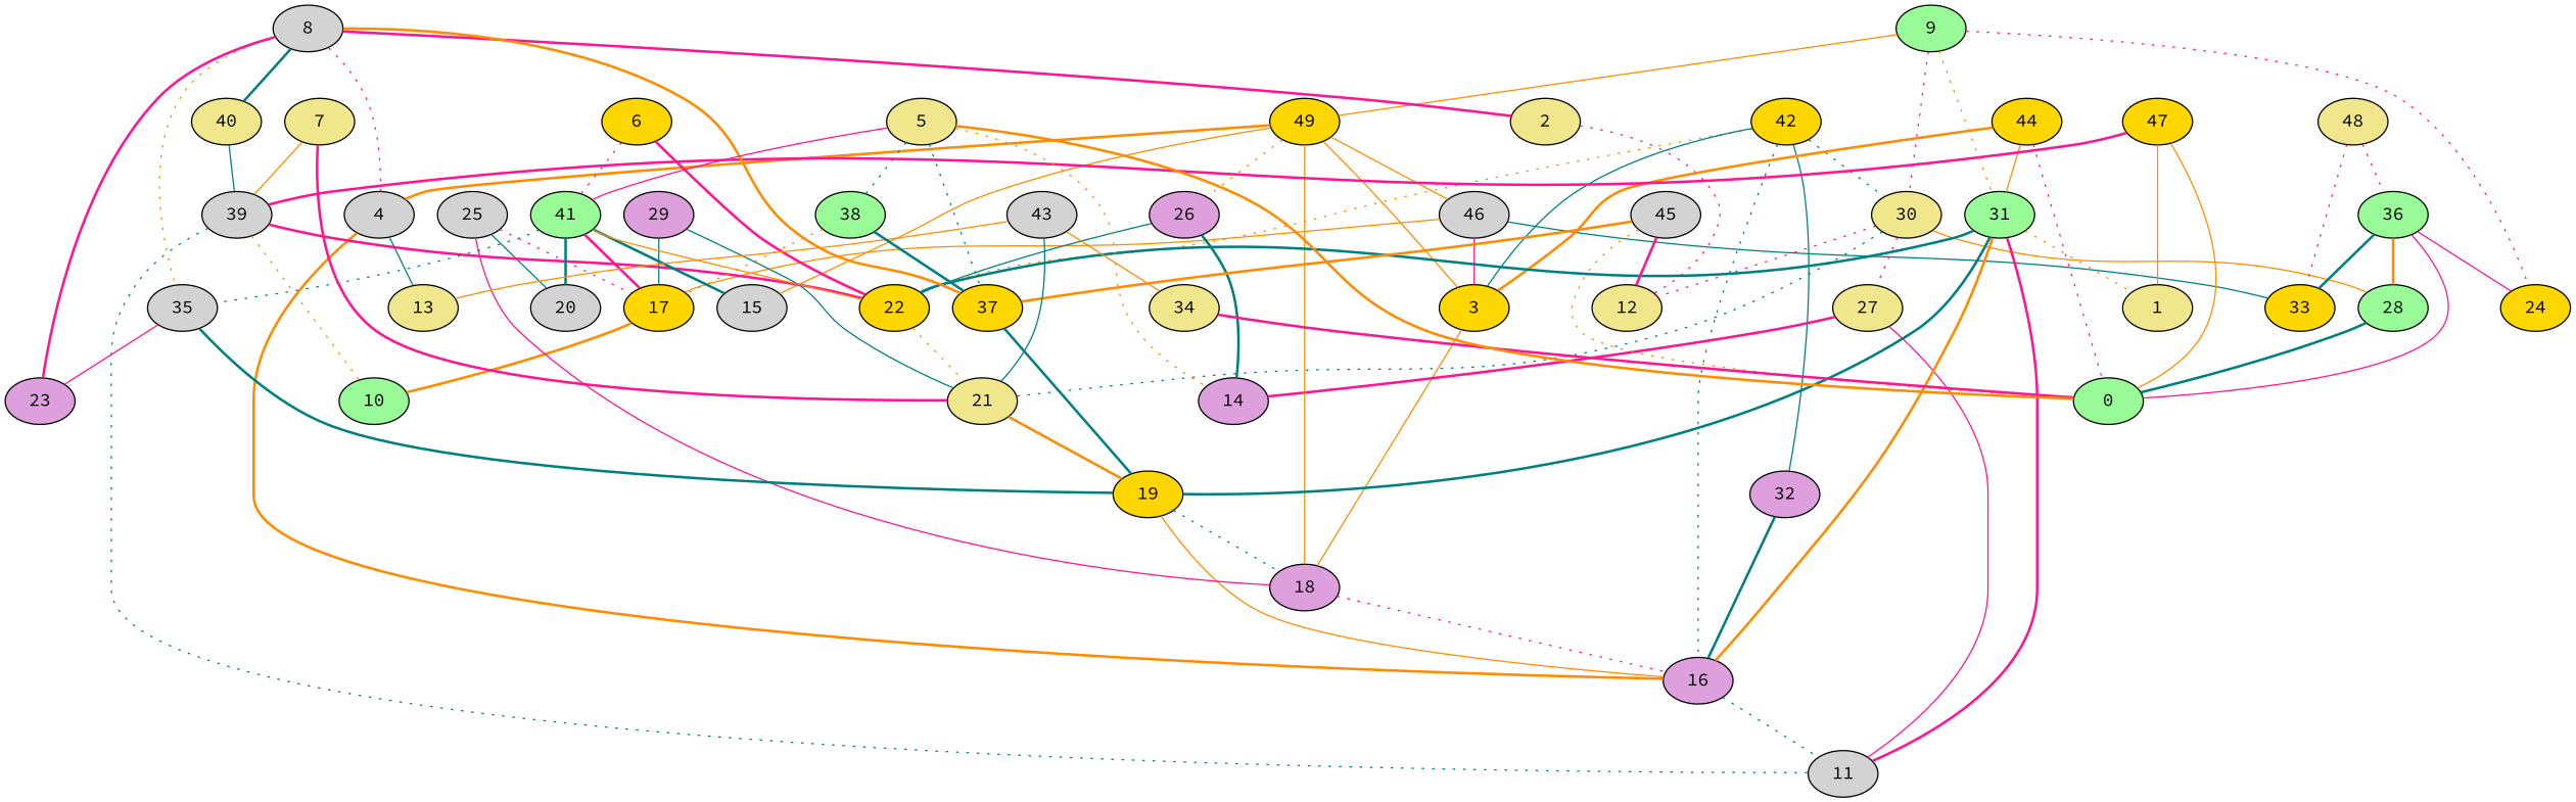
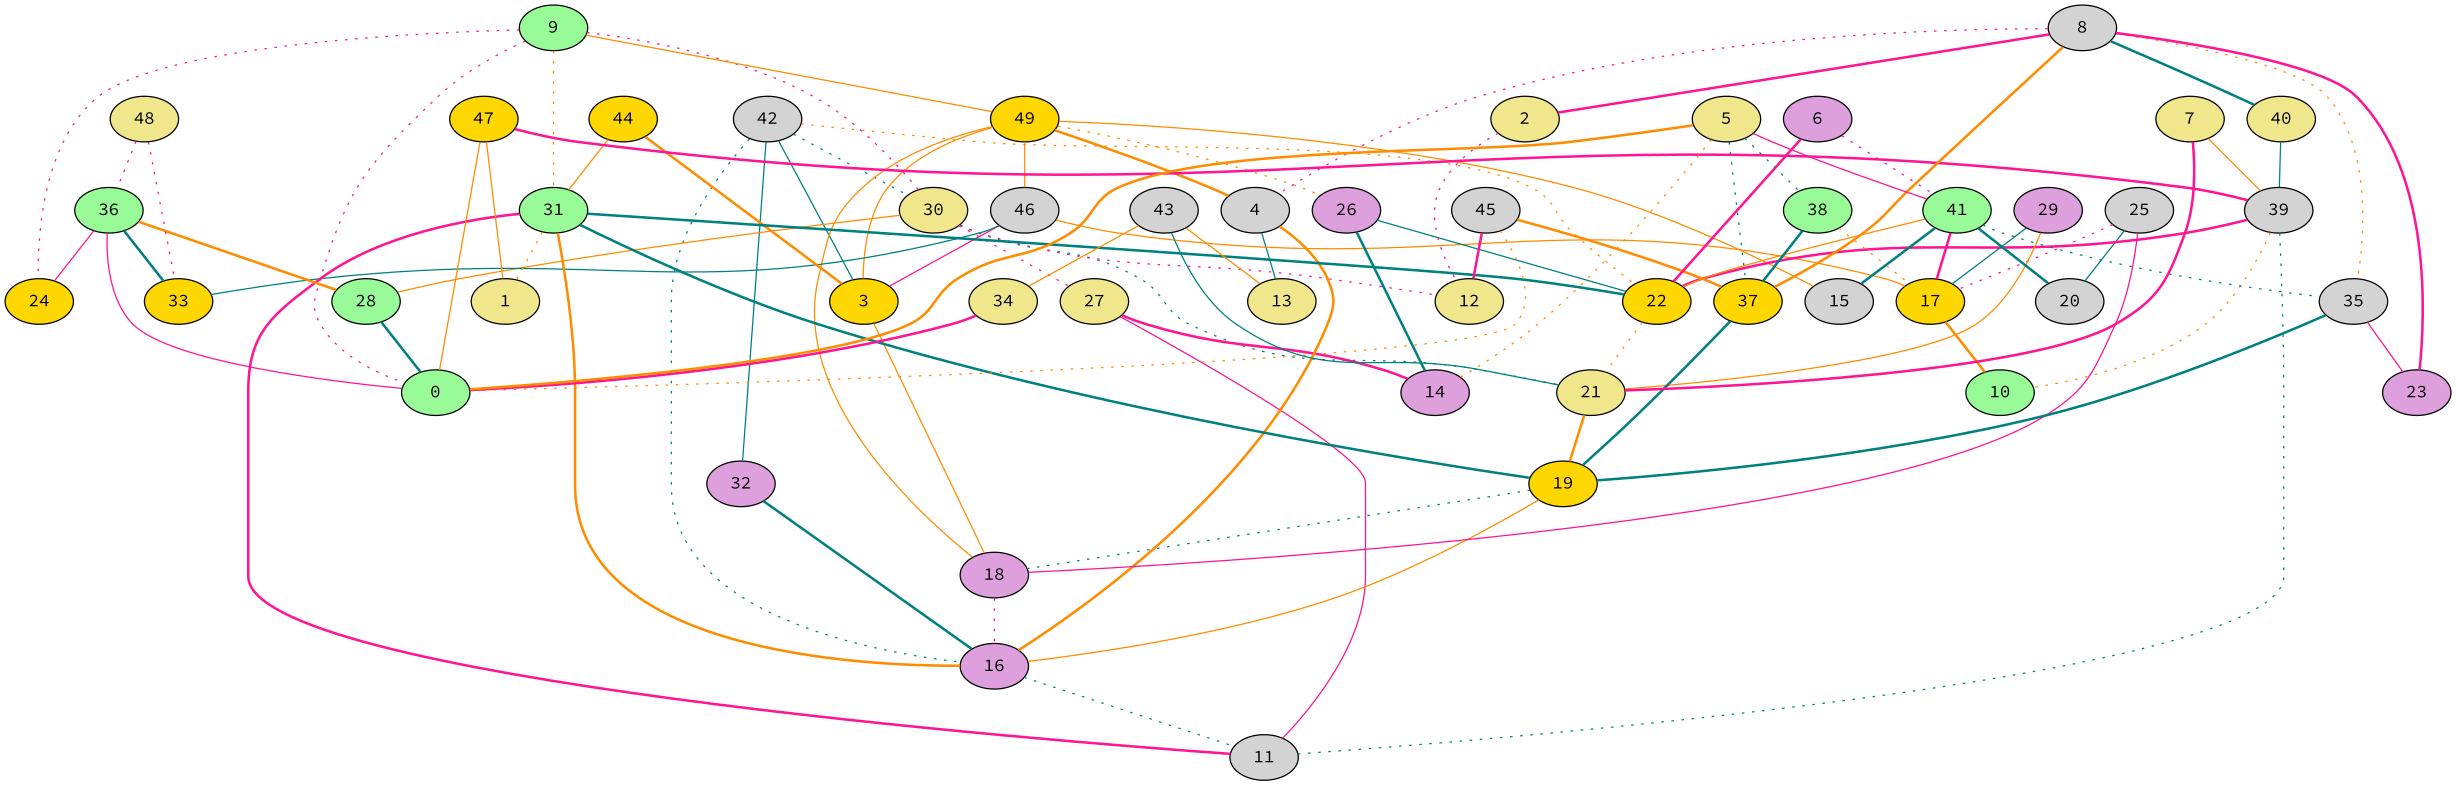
  digraph {
    fontname="Source Code Pro"
    node [fillcolor=lightgrey fontname="Source Code Pro" style=filled]
    edge [color=darkorange dir=none fontname="Source Code Pro" style=solid]
    15
    13 [fillcolor=khaki]
-   42 [fillcolor=gold]
+   42
    32 [fillcolor=plum]
    16 [fillcolor=plum]
    30 [fillcolor=khaki]
    22 [fillcolor=gold]
    3 [fillcolor=gold]
    11
    21 [fillcolor=khaki]
    12 [fillcolor=khaki]
    28 [fillcolor=palegreen]
    27 [fillcolor=khaki]
    18 [fillcolor=plum]
    49 [fillcolor=gold]
    4
    46
    26 [fillcolor=plum]
    17 [fillcolor=gold]
    33 [fillcolor=gold]
    14 [fillcolor=plum]
    19 [fillcolor=gold]
    25
    20
    10 [fillcolor=palegreen]
    2 [fillcolor=khaki]
    44 [fillcolor=gold]
    31 [fillcolor=palegreen]
    0 [fillcolor=palegreen]
    1 [fillcolor=khaki]
    39
    29 [fillcolor=plum]
    37 [fillcolor=gold]
    47 [fillcolor=gold]
    45
-   6 [fillcolor=gold]
+   6 [fillcolor=plum]
    41 [fillcolor=palegreen]
    35
    43
    34 [fillcolor=khaki]
    9 [fillcolor=palegreen]
    24 [fillcolor=gold]
    36 [fillcolor=palegreen]
    48 [fillcolor=khaki]
    23 [fillcolor=plum]
    40 [fillcolor=khaki]
    7 [fillcolor=khaki]
    38 [fillcolor=palegreen]
    8
    5 [fillcolor=khaki]
    subgraph sub_1 {
      15
      13
      42
      32
      16
      30
      22
      3
      11
      21
      12
      28
      27
      18
      49
      4
      46
      26
      17
      33
      14
      19
      25
      20
      10
      2
      44
      31
      0
      1
      39
      29
      37
      47
      45
      6
      41
      35
      43
      34
      9
      24
      36
      48
      23
      40
      7
      38
      8
      5
    }
    42 -> 32 [color=teal]
    42 -> 16 [color=teal style=dotted]
    42 -> 30 [color=teal style=dotted]
    42 -> 22 [style=dotted]
    42 -> 3 [color=teal]
    32 -> 16 [color=teal style=bold]
    16 -> 11 [color=teal style=dotted]
    30 -> 21 [color=teal style=dotted]
    30 -> 12 [color=deeppink style=dotted]
    30 -> 28
    30 -> 27 [color=deeppink style=dotted]
    22 -> 21 [style=dotted]
    3 -> 18
    21 -> 19 [style=bold]
    28 -> 0 [color=teal style=bold]
    27 -> 11 [color=deeppink]
    27 -> 14 [color=deeppink style=bold]
    18 -> 16 [color=deeppink style=dotted]
    49 -> 15
    49 -> 3
    49 -> 18
    49 -> 4 [style=bold]
    49 -> 46
    49 -> 26 [style=dotted]
    4 -> 13 [color=teal]
    4 -> 16 [style=bold]
    46 -> 3 [color=deeppink]
    46 -> 17
    46 -> 33 [color=teal]
    26 -> 22 [color=teal]
    26 -> 14 [color=teal style=bold]
    17 -> 10 [style=bold]
    19 -> 16
    19 -> 18 [color=teal style=dotted]
    25 -> 18 [color=deeppink]
    25 -> 17 [color=deeppink style=dotted]
    25 -> 20 [color=teal]
    2 -> 12 [color=deeppink style=dotted]
    44 -> 3 [style=bold]
    44 -> 31
-   44 -> 0 [color=deeppink style=dotted]
+   9 -> 0 [color=deeppink style=dotted]
    31 -> 16 [style=bold]
    31 -> 22 [color=teal style=bold]
    31 -> 11 [color=deeppink style=bold]
    31 -> 19 [color=teal style=bold]
    31 -> 1 [style=dotted]
    39 -> 22 [color=deeppink style=bold]
    39 -> 11 [color=teal style=dotted]
    39 -> 10 [style=dotted]
-   29 -> 21 [color=teal]
+   29 -> 21
    29 -> 17 [color=teal]
    37 -> 19 [color=teal style=bold]
    47 -> 0
    47 -> 1
    47 -> 39 [color=deeppink style=bold]
    45 -> 12 [color=deeppink style=bold]
    45 -> 0 [style=dotted]
    45 -> 37 [style=bold]
    6 -> 22 [color=deeppink style=bold]
    6 -> 41 [color=deeppink style=dotted]
    41 -> 15 [color=teal style=bold]
    41 -> 22
    41 -> 17 [color=deeppink style=bold]
    41 -> 20 [color=teal style=bold]
    41 -> 35 [color=teal style=dotted]
    35 -> 19 [color=teal style=bold]
    35 -> 23 [color=deeppink]
    43 -> 13
    43 -> 21 [color=teal]
    43 -> 34
    34 -> 0 [color=deeppink style=bold]
    9 -> 30 [color=deeppink style=dotted]
    9 -> 49
    9 -> 31 [style=dotted]
    9 -> 24 [color=deeppink style=dotted]
    36 -> 28 [style=bold]
    36 -> 33 [color=teal style=bold]
    36 -> 0 [color=deeppink]
    36 -> 24 [color=deeppink]
    48 -> 33 [color=deeppink style=dotted]
    48 -> 36 [color=deeppink style=dotted]
    40 -> 39 [color=teal]
    7 -> 21 [color=deeppink style=bold]
    7 -> 39
    38 -> 17 [style=dotted]
    38 -> 37 [color=teal style=bold]
    8 -> 4 [color=deeppink style=dotted]
    8 -> 2 [color=deeppink style=bold]
    8 -> 37 [style=bold]
    8 -> 35 [style=dotted]
    8 -> 23 [color=deeppink style=bold]
    8 -> 40 [color=teal style=bold]
    5 -> 14 [style=dotted]
    5 -> 0 [style=bold]
    5 -> 37 [color=teal style=dotted]
    5 -> 41 [color=deeppink]
    5 -> 38 [color=teal style=dotted]
  }
